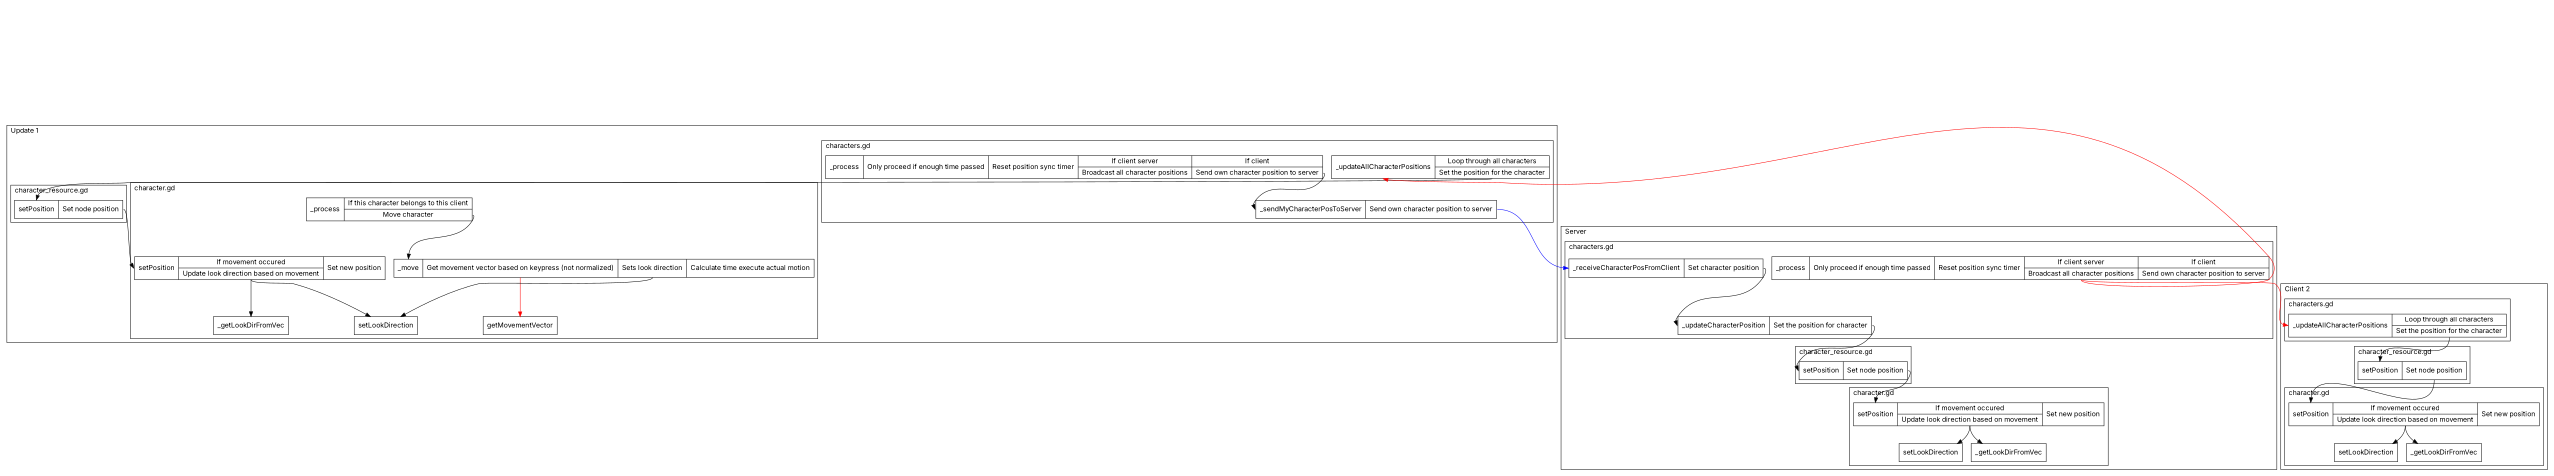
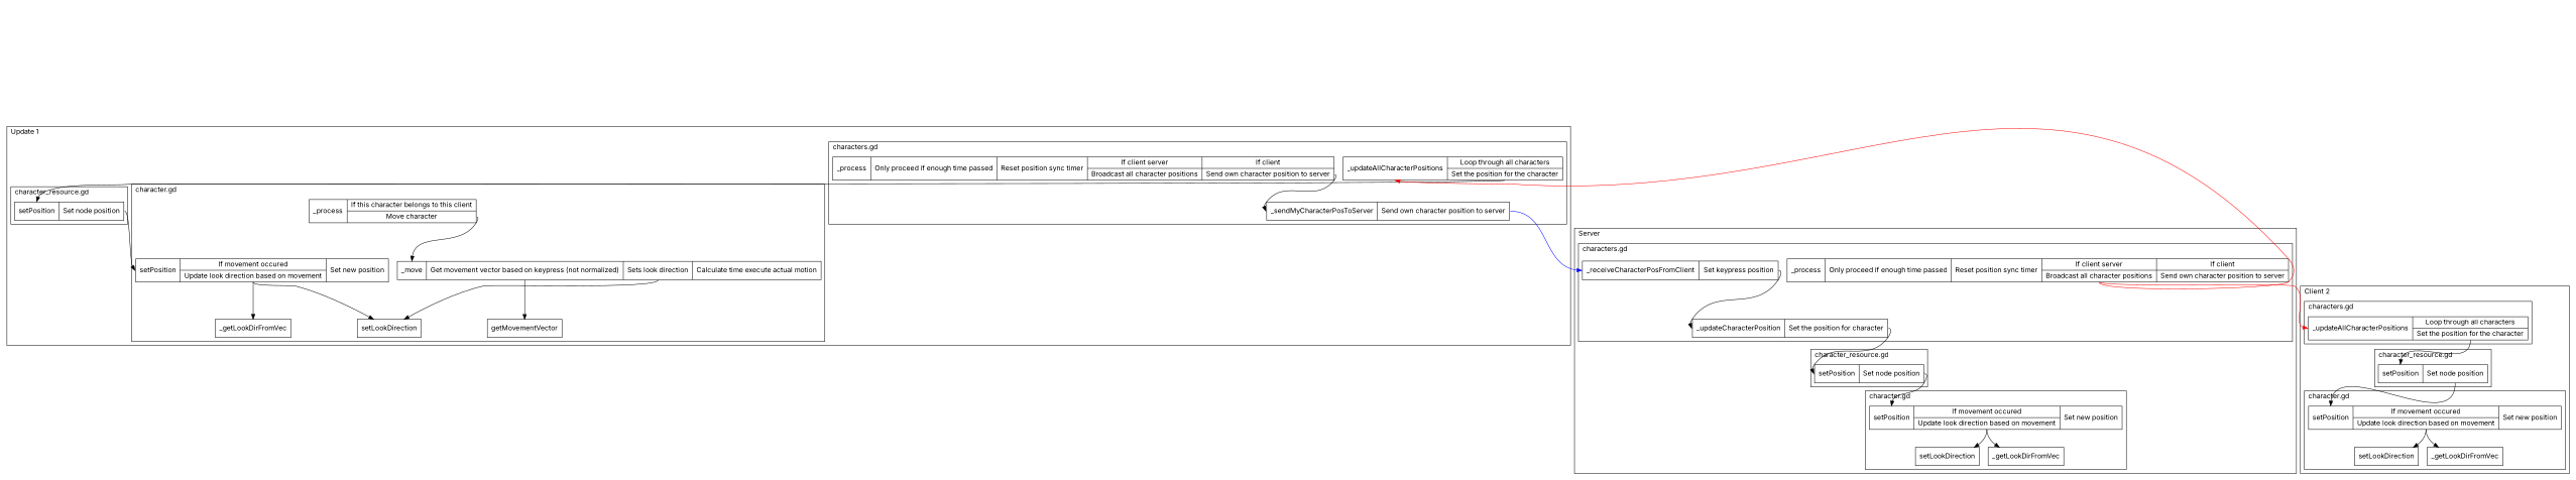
  digraph {
    fontname=Inter
    rankdir=TB
    node [fontname=Inter shape=record]
    edge [fontname=Inter headport=begin tailport=f1]
    n1 [label="<begin>setPosition | <f0> Set node position "]
    n2 [label="<begin>setPosition | {<f0> If movement occured  | <f1> Update look direction based on movement } | <f2> Set new position "]
    n3 [label="<begin>getMovementVector"]
    n4 [label="<begin>setLookDirection"]
    n5 [label="<begin>_process | {<f0> If this character belongs to this client  | <f1> Move character }"]
    n6 [label="<begin>_move | <f0> Get movement vector based on keypress (not normalized)  | <f1> Sets look direction  | <f2> Calculate time execute actual motion "]
    n7 [label="<begin>_getLookDirFromVec"]
    n8 [label="<begin>_process | {<f0> Only proceed if enough time passed } | <f1> Reset position sync timer  | {<f2> If client server  | <f3> Broadcast all character positions } | {<f4> If client  | <f5> Send own character position to server }"]
    n9 [label="<begin>_updateAllCharacterPositions | {<f0> Loop through all characters  | <f1> Set the position for the character }"]
    n10 [label="<begin>_sendMyCharacterPosToServer | <f0> Send own character position to server "]
    n11 [label="<begin>setPosition | <f0> Set node position "]
    n12 [label="<begin>setPosition | {<f0> If movement occured  | <f1> Update look direction based on movement } | <f2> Set new position "]
    n13 [label="<begin>setLookDirection"]
    n14 [label="<begin>_getLookDirFromVec"]
    n15 [label="<begin>_process | {<f0> Only proceed if enough time passed } | <f1> Reset position sync timer  | {<f2> If client server  | <f3> Broadcast all character positions } | {<f4> If client  | <f5> Send own character position to server }"]
-   n16 [label="<begin>_receiveCharacterPosFromClient | <f0> Set character position "]
+   n16 [label="<begin>_receiveCharacterPosFromClient | <f0> Set keypress position "]
    n17 [label="<begin>_updateCharacterPosition | <f0> Set the position for character "]
    n18 [label="<begin>setPosition | <f0> Set node position "]
    n19 [label="<begin>setPosition | {<f0> If movement occured  | <f1> Update look direction based on movement } | <f2> Set new position "]
    n20 [label="<begin>setLookDirection"]
    n21 [label="<begin>_getLookDirFromVec"]
    n22 [label="<begin>_updateAllCharacterPositions | {<f0> Loop through all characters  | <f1> Set the position for the character }"]
    subgraph cluster_1 {
      label="Update 1"
      labeljust=l
      subgraph cluster_2 {
        label="character_resource.gd"
        labeljust=l
        n1
      }
      subgraph cluster_3 {
        label="character.gd"
        labeljust=l
        n2
        n3
        n4
        n5
        n6
        n7
      }
      subgraph cluster_4 {
        label="characters.gd"
        labeljust=l
        n8
        n9
        n10
      }
    }
    subgraph cluster_5 {
      label=Server
      labeljust=l
      subgraph cluster_6 {
        label="character_resource.gd"
        labeljust=l
        n11
      }
      subgraph cluster_7 {
        label="character.gd"
        labeljust=l
        n12
        n13
        n14
      }
      subgraph cluster_8 {
        label="characters.gd"
        labeljust=l
        n15
        n16
        n17
      }
    }
    subgraph cluster_9 {
      label="Client 2"
      labeljust=l
      subgraph cluster_10 {
        label="character_resource.gd"
        labeljust=l
        n18
      }
      subgraph cluster_11 {
        label="character.gd"
        labeljust=l
        n19
        n20
        n21
      }
      subgraph cluster_12 {
        label="characters.gd"
        labeljust=l
        n22
      }
    }
    n1 -> n2 [tailport=f0]
    n2 -> n4
    n2 -> n7
    n5 -> n6
-   n6 -> n3 [tailport=f0 color=red]
+   n6 -> n3 [tailport=f0]
    n6 -> n4
    n8 -> n10 [tailport=f5]
    n9 -> n1
    n10 -> n16 [color=blue tailport=f0]
    n11 -> n12 [tailport=f0]
    n12 -> n13
    n12 -> n14
    n15 -> n9 [color=red tailport=f3]
    n15 -> n22 [color=red tailport=f3]
    n16 -> n17 [tailport=f0]
    n17 -> n11 [tailport=f0]
    n18 -> n19 [tailport=f0]
    n19 -> n20
    n19 -> n21
    n22 -> n18
  }
